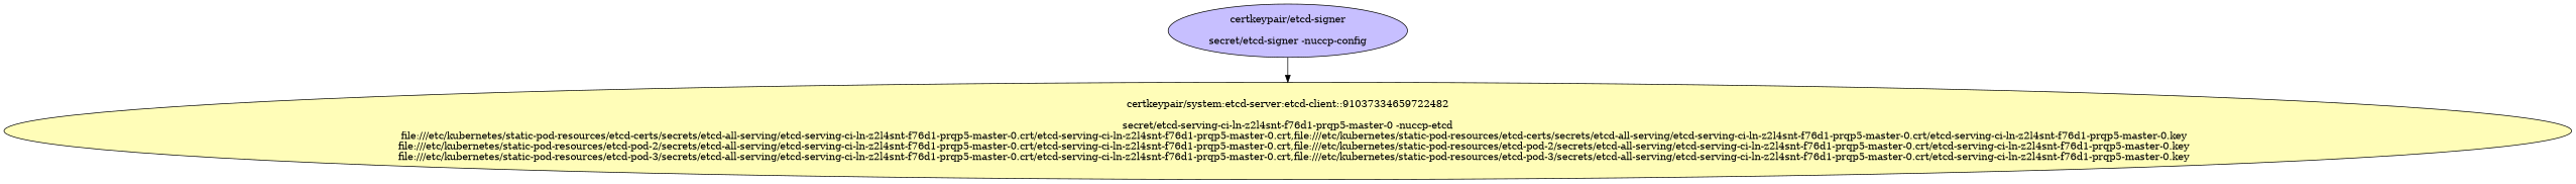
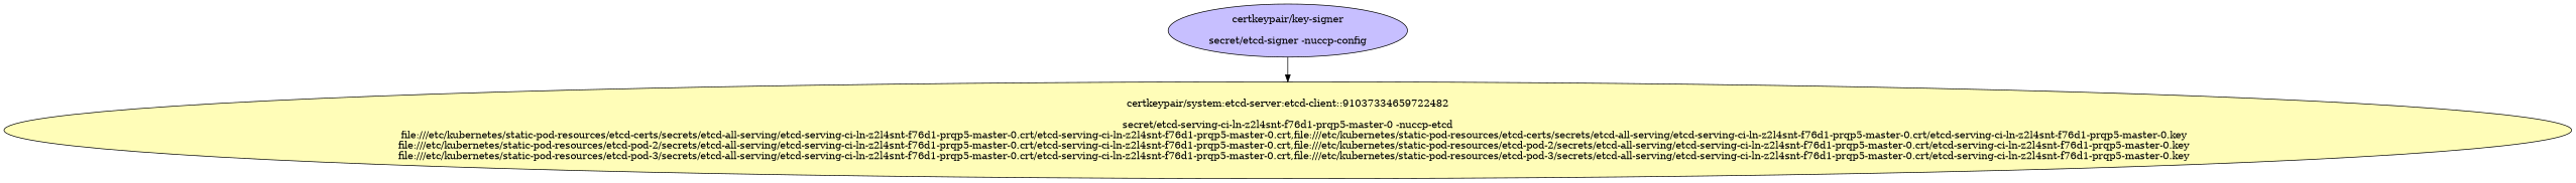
  digraph {
    node [style=filled]
-   n1 [fillcolor="#c7bfff" label="certkeypair/etcd-signer\n\nsecret/etcd-signer -nuccp-config\n"]
+   n1 [fillcolor="#c7bfff" label="certkeypair/key-signer\n\nsecret/etcd-signer -nuccp-config\n"]
    n2 [fillcolor="#fffdb8" label="certkeypair/system:etcd-server:etcd-client::91037334659722482\n\nsecret/etcd-serving-ci-ln-z2l4snt-f76d1-prqp5-master-0 -nuccp-etcd\n    file:///etc/kubernetes/static-pod-resources/etcd-certs/secrets/etcd-all-serving/etcd-serving-ci-ln-z2l4snt-f76d1-prqp5-master-0.crt/etcd-serving-ci-ln-z2l4snt-f76d1-prqp5-master-0.crt,file:///etc/kubernetes/static-pod-resources/etcd-certs/secrets/etcd-all-serving/etcd-serving-ci-ln-z2l4snt-f76d1-prqp5-master-0.crt/etcd-serving-ci-ln-z2l4snt-f76d1-prqp5-master-0.key\n    file:///etc/kubernetes/static-pod-resources/etcd-pod-2/secrets/etcd-all-serving/etcd-serving-ci-ln-z2l4snt-f76d1-prqp5-master-0.crt/etcd-serving-ci-ln-z2l4snt-f76d1-prqp5-master-0.crt,file:///etc/kubernetes/static-pod-resources/etcd-pod-2/secrets/etcd-all-serving/etcd-serving-ci-ln-z2l4snt-f76d1-prqp5-master-0.crt/etcd-serving-ci-ln-z2l4snt-f76d1-prqp5-master-0.key\n    file:///etc/kubernetes/static-pod-resources/etcd-pod-3/secrets/etcd-all-serving/etcd-serving-ci-ln-z2l4snt-f76d1-prqp5-master-0.crt/etcd-serving-ci-ln-z2l4snt-f76d1-prqp5-master-0.crt,file:///etc/kubernetes/static-pod-resources/etcd-pod-3/secrets/etcd-all-serving/etcd-serving-ci-ln-z2l4snt-f76d1-prqp5-master-0.crt/etcd-serving-ci-ln-z2l4snt-f76d1-prqp5-master-0.key\n"]
    n1 -> n2
  }
